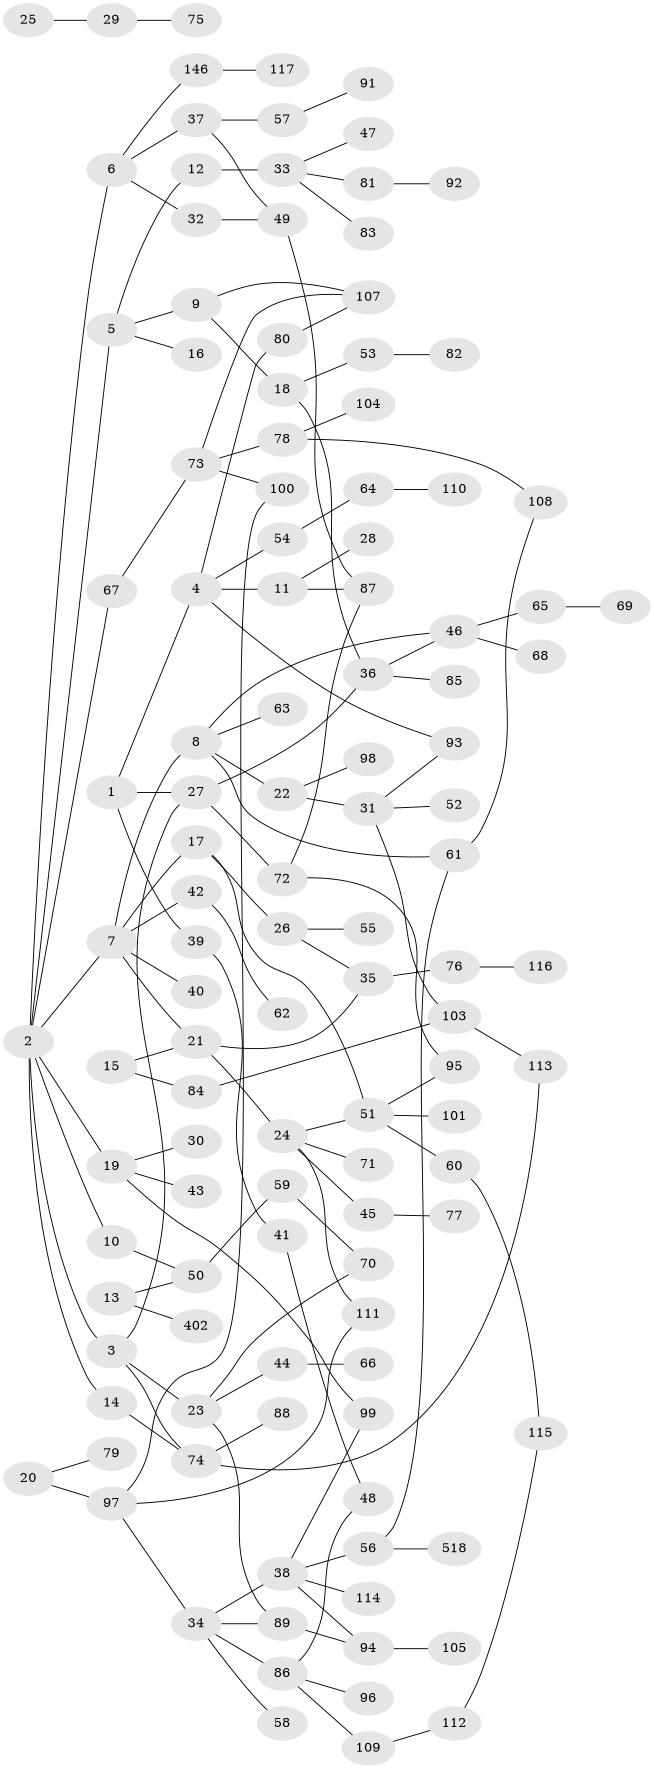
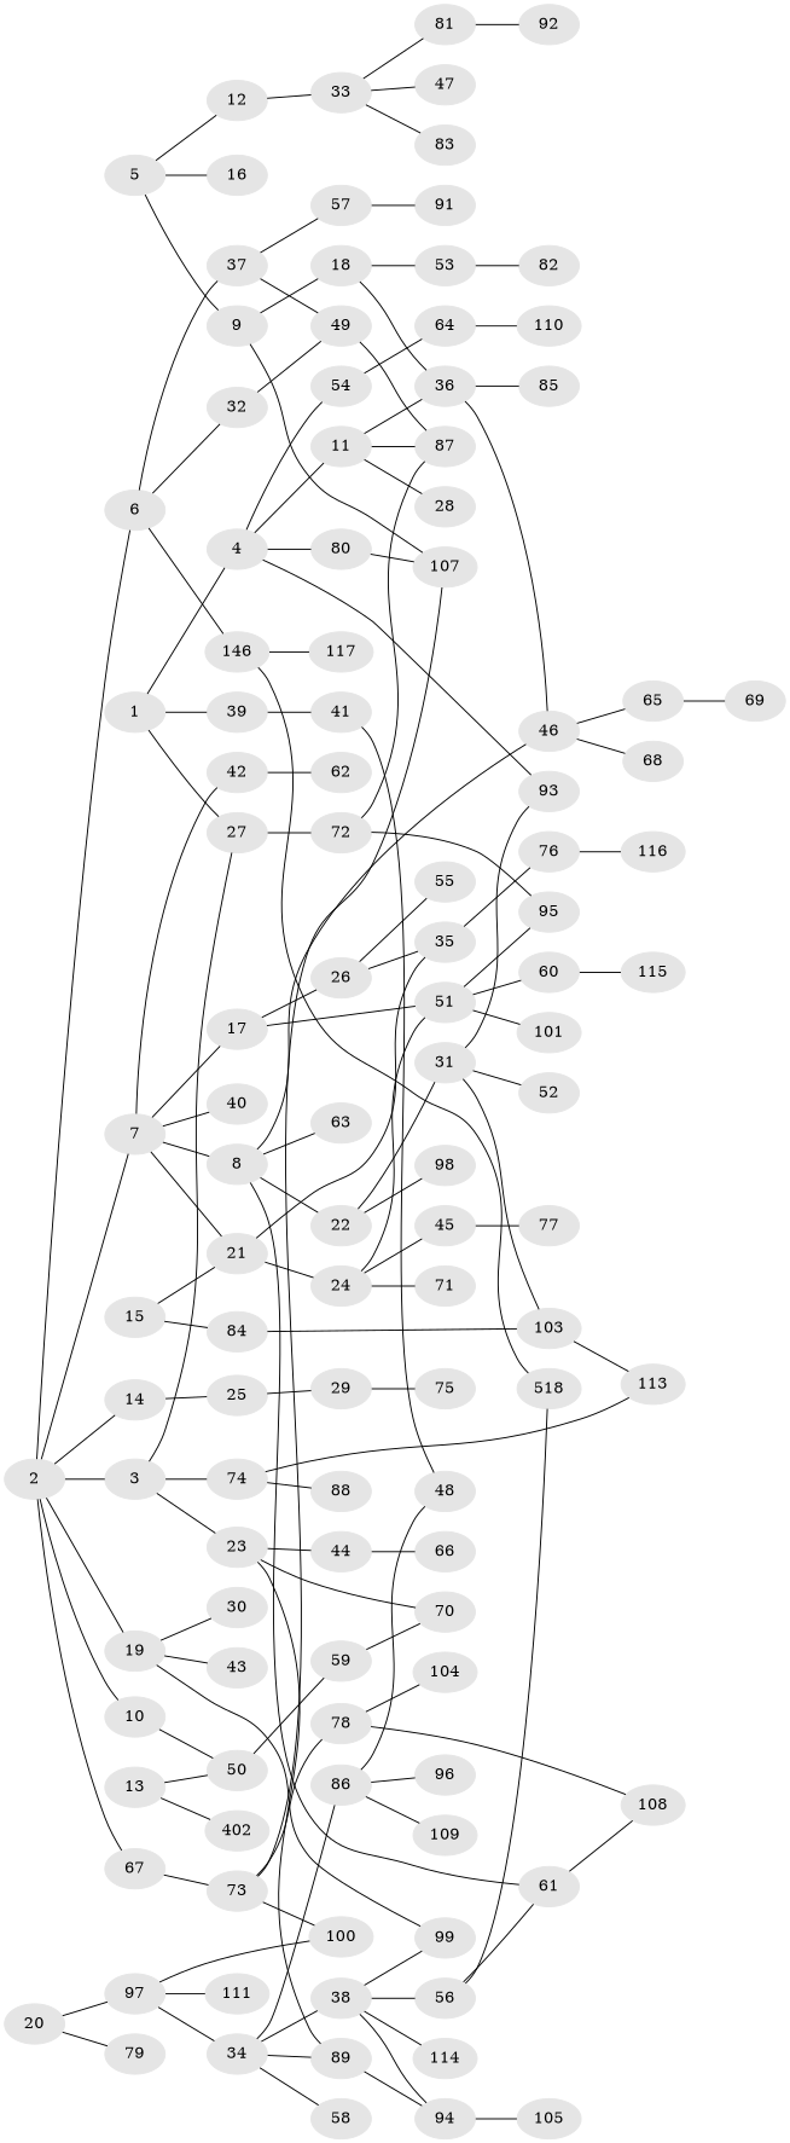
  graph {
    rankdir=LR
    node [color=gray90 style=filled]
    1
    4
    39
    27
    2
    3
    5
    6
    7
    10
    14
    19
    67
    11
    54
    80
    93
    41
    23
    74
    9
    12
    16
    32
    37
    n26 [label=146]
    8
    17
    21
    40
    42
    50
    25
    30
    43
    99
    73
    20
    79
    97
    70
    44
    89
    72
    88
    113
    28
    36
    87
    64
    107
    18
    33
    49
    57
    n56 [label=518]
    117
    22
    46
    61
    63
    26
    51
    24
    35
    62
    15
    84
    31
    98
    65
    68
    108
    53
    13
    n76 [label=402]
    85
    47
    81
    83
    59
    29
    103
    55
    60
    95
    101
    82
    34
    38
    58
    86
    111
    100
    45
    71
    76
    52
    66
    94
    77
    116
    75
    92
    56
    114
    48
    96
    109
    91
    105
    69
    115
    110
    78
    104
-   112
    1 -- 4
    1 -- 39
    1 -- 27
    4 -- 11
    4 -- 54
    4 -- 80
    4 -- 93
    39 -- 41
    27 -- 72
    2 -- 3
-   2 -- 5
    2 -- 6
    2 -- 7
    2 -- 10
    2 -- 14
    2 -- 19
    2 -- 67
    3 -- 27
    3 -- 23
    3 -- 74
    5 -- 9
    5 -- 12
    5 -- 16
    6 -- 32
    6 -- 37
    6 -- n26
    7 -- 8
    7 -- 17
    7 -- 21
    7 -- 40
    7 -- 42
    10 -- 50
-   14 -- 74
+   14 -- 25
    19 -- 30
    19 -- 43
    19 -- 99
    67 -- 73
    11 -- 28
-   27 -- 36
+   11 -- 36
    11 -- 87
    54 -- 64
    80 -- 107
    41 -- 48
    23 -- 70
    23 -- 44
    23 -- 89
    74 -- 88
    74 -- 113
    9 -- 107
    9 -- 18
    12 -- 33
    32 -- 49
    37 -- 49
    37 -- 57
+   n26 -- n56
    n26 -- 117
    8 -- 22
    8 -- 46
    8 -- 61
    8 -- 63
    17 -- 26
    17 -- 51
    21 -- 24
    21 -- 35
    42 -- 62
    50 -- 59
    25 -- 29
    73 -- 107
    73 -- 100
    73 -- 78
    20 -- 79
    20 -- 97
    97 -- 34
    97 -- 111
    97 -- 100
    44 -- 66
    89 -- 94
    72 -- 87
    72 -- 95
    36 -- 46
    36 -- 85
    64 -- 110
    18 -- 36
    18 -- 53
    33 -- 47
    33 -- 81
    33 -- 83
    49 -- 87
    57 -- 91
    22 -- 31
    22 -- 98
    46 -- 65
    46 -- 68
    61 -- 108
    26 -- 35
    26 -- 55
    51 -- 60
    51 -- 95
    51 -- 101
    24 -- 51
-   24 -- 111
    24 -- 45
    24 -- 71
    35 -- 76
    15 -- 21
    15 -- 84
    84 -- 103
    31 -- 93
    31 -- 103
    31 -- 52
    65 -- 69
    53 -- 82
    13 -- 50
    13 -- n76
    81 -- 92
    59 -- 70
    29 -- 75
    103 -- 113
    60 -- 115
    34 -- 89
    34 -- 38
    34 -- 58
    34 -- 86
    38 -- 99
    38 -- 94
    38 -- 56
    38 -- 114
    86 -- 48
    86 -- 96
    86 -- 109
    45 -- 77
    76 -- 116
    94 -- 105
    56 -- n56
    56 -- 61
-   109 -- 112
    78 -- 108
    78 -- 104
-   112 -- 115
  }
